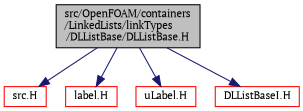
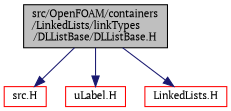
  digraph {
    fontname="PT Serif"
    node [color=red fontname="PT Serif" fontsize=10 shape=record]
    edge [color=midnightblue fontname="PT Serif" fontsize=10 labelfontname=Helvetica labelfontsize=10 style=solid]
    n1 [color=black fillcolor=grey75 fontcolor=black height=0.2 label="src/OpenFOAM/containers\l/LinkedLists/linkTypes\l/DLListBase/DLListBase.H" style=filled width=0.4]
    n2 [height=0.2 label="src.H" width=0.4]
-   n3 [height=0.2 label="label.H" width=0.4]
    n4 [height=0.2 label="uLabel.H" width=0.4]
-   n5 [height=0.2 label="DLListBaseI.H" width=0.4]
+   n5 [height=0.2 label="LinkedLists.H" width=0.4]
    n1 -> n2
-   n1 -> n3
    n1 -> n4
    n1 -> n5
  }
